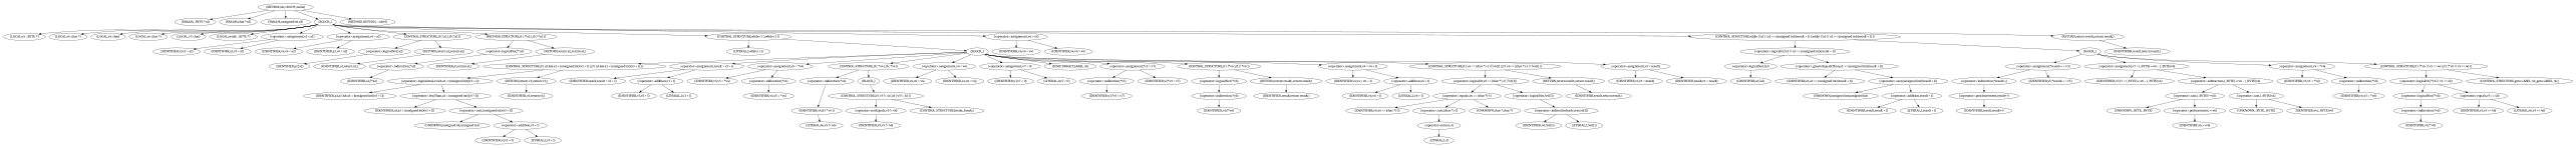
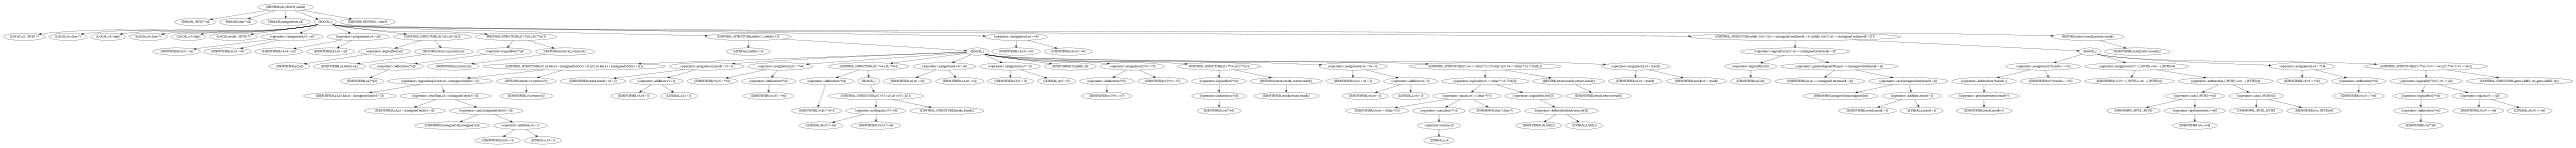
  digraph {
    fontname=Merriweather
    node [fontname=Merriweather]
    edge [fontname=Merriweather]
    n1 [label="(METHOD,do_rfc1035_name)"]
    n2 [label="(PARAM,_BYTE *a1)"]
    n3 [label="(PARAM,char *a2)"]
    n4 [label="(PARAM,unsigned int a3)"]
    n5 [label="(BLOCK,,)"]
    n6 [label="(METHOD_RETURN,__cdecl)"]
    n7 [label="(LOCAL,v3: _BYTE *)"]
    n8 [label="(LOCAL,v4: char *)"]
    n9 [label="(LOCAL,v5: char)"]
    n10 [label="(LOCAL,v6: char *)"]
    n11 [label="(LOCAL,v7: char)"]
    n12 [label="(LOCAL,result: _BYTE *)"]
    n13 [label="(<operator>.assignment,v3 = a1)"]
    n14 [label="(<operator>.assignment,v4 = a2)"]
    n15 [label="(CONTROL_STRUCTURE,if ( !a2 ),if ( !a2 ))"]
    n16 [label="(METHOD_STRUCTURE,if ( !*a2 ),if ( !*a2 ))"]
    n17 [label="(CONTROL_STRUCTURE,while ( 1 ),while ( 1 ))"]
    n18 [label="(<operator>.assignment,v6 = v4)"]
    n19 [label="(CONTROL_STRUCTURE,while ( !a3 || a3 >= (unsigned int)(result + 1) ),while ( !a3 || a3 >= (unsigned int)(result + 1) ))"]
    n20 [label="(RETURN,return result;,return result;)"]
    n21 [label="(IDENTIFIER,v3,v3 = a1)"]
    n22 [label="(IDENTIFIER,a1,v3 = a1)"]
    n23 [label="(IDENTIFIER,v4,v4 = a2)"]
    n24 [label="(IDENTIFIER,a2,v4 = a2)"]
    n25 [label="(<operator>.logicalNot,!a2)"]
    n26 [label="(RETURN,return a1;,return a1;)"]
    n27 [label="(<operator>.logicalNot,!*a2)"]
    n28 [label="(RETURN,return a1;,return a1;)"]
    n29 [label="(LITERAL,1,while ( 1 ))"]
    n30 [label="(BLOCK,,)"]
    n31 [label="(IDENTIFIER,v6,v6 = v4)"]
    n32 [label="(IDENTIFIER,v4,v6 = v4)"]
    n33 [label="(<operator>.logicalOr,!a3 || a3 >= (unsigned int)(result + 1))"]
    n34 [label="(BLOCK,,)"]
    n35 [label="(IDENTIFIER,result,return result;)"]
    n36 [label="(IDENTIFIER,a2,!a2)"]
    n37 [label="(IDENTIFIER,a1,return a1;)"]
    n38 [label="(<operator>.indirection,*a2)"]
    n39 [label="(IDENTIFIER,a1,return a1;)"]
    n40 [label="(IDENTIFIER,a2,!*a2)"]
    n41 [label="(CONTROL_STRUCTURE,if ( a3 && a3 < (unsigned int)(v3 + 1) ),if ( a3 && a3 < (unsigned int)(v3 + 1) ))"]
    n42 [label="(<operator>.assignment,result = v3 + 1)"]
    n43 [label="(<operator>.assignment,v5 = *v4)"]
    n44 [label="(CONTROL_STRUCTURE,if ( *v4 ),if ( *v4 ))"]
    n45 [label="(<operator>.assignment,v6 = v4)"]
    n46 [label="(<operator>.assignment,v7 = 0)"]
    n47 [label="(JUMP_TARGET,LABEL_16)"]
    n48 [label="(<operator>.assignment,*v3 = v7)"]
    n49 [label="(CONTROL_STRUCTURE,if ( !*v6 ),if ( !*v6 ))"]
    n50 [label="(<operator>.assignment,v4 = v6 + 1)"]
    n51 [label="(CONTROL_STRUCTURE,if ( v6 == (char *)-1 || !v6[1] ),if ( v6 == (char *)-1 || !v6[1] ))"]
    n52 [label="(<operator>.assignment,v3 = result)"]
    n53 [label="(<operator>.logicalAnd,a3 && a3 < (unsigned int)(v3 + 1))"]
    n54 [label="(RETURN,return v3;,return v3;)"]
    n55 [label="(IDENTIFIER,result,result = v3 + 1)"]
    n56 [label="(<operator>.addition,v3 + 1)"]
    n57 [label="(IDENTIFIER,v5,v5 = *v4)"]
    n58 [label="(<operator>.indirection,*v4)"]
    n59 [label="(<operator>.indirection,*v4)"]
    n60 [label="(BLOCK,,)"]
    n61 [label="(IDENTIFIER,v6,v6 = v4)"]
    n62 [label="(IDENTIFIER,v4,v6 = v4)"]
    n63 [label="(IDENTIFIER,v7,v7 = 0)"]
    n64 [label="(LITERAL,0,v7 = 0)"]
    n65 [label="(<operator>.indirection,*v3)"]
    n66 [label="(IDENTIFIER,v7,*v3 = v7)"]
    n67 [label="(<operator>.logicalNot,!*v6)"]
    n68 [label="(RETURN,return result;,return result;)"]
    n69 [label="(IDENTIFIER,v4,v4 = v6 + 1)"]
    n70 [label="(<operator>.addition,v6 + 1)"]
    n71 [label="(<operator>.logicalOr,v6 == (char *)-1 || !v6[1])"]
    n72 [label="(RETURN,return result;,return result;)"]
    n73 [label="(IDENTIFIER,v3,v3 = result)"]
    n74 [label="(IDENTIFIER,result,v3 = result)"]
    n75 [label="(IDENTIFIER,a3,a3 && a3 < (unsigned int)(v3 + 1))"]
    n76 [label="(<operator>.lessThan,a3 < (unsigned int)(v3 + 1))"]
    n77 [label="(IDENTIFIER,v3,return v3;)"]
    n78 [label="(IDENTIFIER,a3,a3 < (unsigned int)(v3 + 1))"]
    n79 [label="(<operator>.cast,(unsigned int)(v3 + 1))"]
    n80 [label="(UNKNOWN,unsigned int,unsigned int)"]
    n81 [label="(<operator>.addition,v3 + 1)"]
    n82 [label="(IDENTIFIER,v3,v3 + 1)"]
    n83 [label="(LITERAL,1,v3 + 1)"]
    n84 [label="(IDENTIFIER,v3,v3 + 1)"]
    n85 [label="(LITERAL,1,v3 + 1)"]
    n86 [label="(IDENTIFIER,v4,v5 = *v4)"]
    n87 [label="(IDENTIFIER,v4,if ( *v4 ))"]
    n88 [label="(CONTROL_STRUCTURE,if ( v5 != 46 ),if ( v5 != 46 ))"]
    n89 [label="(<operator>.notEquals,v5 != 46)"]
    n90 [label="(CONTROL_STRUCTURE,break;,break;)"]
    n91 [label="(IDENTIFIER,v5,v5 != 46)"]
    n92 [label="(LITERAL,46,v5 != 46)"]
    n93 [label="(IDENTIFIER,v3,*v3 = v7)"]
    n94 [label="(<operator>.indirection,*v6)"]
    n95 [label="(IDENTIFIER,result,return result;)"]
    n96 [label="(IDENTIFIER,v6,!*v6)"]
    n97 [label="(IDENTIFIER,v6,v6 + 1)"]
    n98 [label="(LITERAL,1,v6 + 1)"]
    n99 [label="(<operator>.equals,v6 == (char *)-1)"]
    n100 [label="(<operator>.logicalNot,!v6[1])"]
    n101 [label="(IDENTIFIER,result,return result;)"]
    n102 [label="(IDENTIFIER,v6,v6 == (char *)-1)"]
    n103 [label="(<operator>.cast,(char *)-1)"]
    n104 [label="(UNKNOWN,char *,char *)"]
    n105 [label="(<operator>.indirectIndexAccess,v6[1])"]
    n106 [label="(<operator>.minus,-1)"]
    n107 [label="(LITERAL,1,-1)"]
    n108 [label="(IDENTIFIER,v6,!v6[1])"]
    n109 [label="(LITERAL,1,!v6[1])"]
    n110 [label="(<operator>.logicalNot,!a3)"]
    n111 [label="(<operator>.greaterEqualsThan,a3 >= (unsigned int)(result + 1))"]
    n112 [label="(<operator>.assignment,*result++ = v5)"]
    n113 [label="(<operator>.assignment,v7 = (_BYTE)++v6 - (_BYTE)v4)"]
    n114 [label="(<operator>.assignment,v5 = *v6)"]
    n115 [label="(CONTROL_STRUCTURE,if ( !*v6 || v5 == 46 ),if ( !*v6 || v5 == 46 ))"]
    n116 [label="(IDENTIFIER,a3,!a3)"]
    n117 [label="(IDENTIFIER,a3,a3 >= (unsigned int)(result + 1))"]
    n118 [label="(<operator>.cast,(unsigned int)(result + 1))"]
    n119 [label="(UNKNOWN,unsigned int,unsigned int)"]
    n120 [label="(<operator>.addition,result + 1)"]
    n121 [label="(IDENTIFIER,result,result + 1)"]
    n122 [label="(LITERAL,1,result + 1)"]
    n123 [label="(<operator>.indirection,*result++)"]
    n124 [label="(IDENTIFIER,v5,*result++ = v5)"]
    n125 [label="(IDENTIFIER,v7,v7 = (_BYTE)++v6 - (_BYTE)v4)"]
    n126 [label="(<operator>.subtraction,(_BYTE)++v6 - (_BYTE)v4)"]
    n127 [label="(IDENTIFIER,v5,v5 = *v6)"]
    n128 [label="(<operator>.indirection,*v6)"]
    n129 [label="(<operator>.logicalOr,!*v6 || v5 == 46)"]
    n130 [label="(CONTROL_STRUCTURE,goto LABEL_16;,goto LABEL_16;)"]
    n131 [label="(<operator>.postIncrement,result++)"]
    n132 [label="(IDENTIFIER,result,result++)"]
    n133 [label="(<operator>.cast,(_BYTE)++v6)"]
    n134 [label="(<operator>.cast,(_BYTE)v4)"]
    n135 [label="(UNKNOWN,_BYTE,_BYTE)"]
    n136 [label="(<operator>.preIncrement,++v6)"]
    n137 [label="(UNKNOWN,_BYTE,_BYTE)"]
    n138 [label="(IDENTIFIER,v4,(_BYTE)v4)"]
    n139 [label="(IDENTIFIER,v6,++v6)"]
    n140 [label="(IDENTIFIER,v6,v5 = *v6)"]
    n141 [label="(<operator>.logicalNot,!*v6)"]
    n142 [label="(<operator>.equals,v5 == 46)"]
    n143 [label="(<operator>.indirection,*v6)"]
    n144 [label="(IDENTIFIER,v5,v5 == 46)"]
    n145 [label="(LITERAL,46,v5 == 46)"]
    n146 [label="(IDENTIFIER,v6,!*v6)"]
    n1 -> n2
    n1 -> n3
    n1 -> n4
    n1 -> n5
    n1 -> n6
    n5 -> n7
    n5 -> n8
    n5 -> n9
    n5 -> n10
    n5 -> n11
    n5 -> n12
    n5 -> n13
    n5 -> n14
    n5 -> n15
    n5 -> n16
    n5 -> n17
    n5 -> n18
    n5 -> n19
    n5 -> n20
    n13 -> n21
    n13 -> n22
    n14 -> n23
    n14 -> n24
    n15 -> n25
    n15 -> n26
    n16 -> n27
    n16 -> n28
    n17 -> n29
    n17 -> n30
    n18 -> n31
    n18 -> n32
    n19 -> n33
    n19 -> n34
    n20 -> n35
    n25 -> n36
    n26 -> n37
    n27 -> n38
    n28 -> n39
    n30 -> n41
    n30 -> n42
    n30 -> n43
    n30 -> n44
    n30 -> n45
    n30 -> n46
    n30 -> n47
    n30 -> n48
    n30 -> n49
    n30 -> n50
    n30 -> n51
    n30 -> n52
    n33 -> n110
    n33 -> n111
    n34 -> n112
    n34 -> n113
    n34 -> n114
    n34 -> n115
    n38 -> n40
    n41 -> n53
    n41 -> n54
    n42 -> n55
    n42 -> n56
    n43 -> n57
    n43 -> n58
    n44 -> n59
    n44 -> n60
    n45 -> n61
    n45 -> n62
    n46 -> n63
    n46 -> n64
    n48 -> n65
    n48 -> n66
    n49 -> n67
    n49 -> n68
    n50 -> n69
    n50 -> n70
    n51 -> n71
    n51 -> n72
    n52 -> n73
    n52 -> n74
    n53 -> n75
    n53 -> n76
    n54 -> n77
    n56 -> n84
    n56 -> n85
    n58 -> n86
    n59 -> n87
    n60 -> n88
    n65 -> n93
    n67 -> n94
    n68 -> n95
    n70 -> n97
    n70 -> n98
    n71 -> n99
    n71 -> n100
    n72 -> n101
    n76 -> n78
    n76 -> n79
    n79 -> n80
    n79 -> n81
    n81 -> n82
    n81 -> n83
    n88 -> n89
    n88 -> n90
    n89 -> n91
-   n87 -> n92
+   n89 -> n92
    n94 -> n96
    n99 -> n102
    n99 -> n103
    n99 -> n104
    n100 -> n105
    n103 -> n106
    n105 -> n108
    n105 -> n109
    n106 -> n107
    n110 -> n116
    n111 -> n117
    n111 -> n118
    n112 -> n123
    n112 -> n124
    n113 -> n125
    n113 -> n126
    n114 -> n127
    n114 -> n128
    n115 -> n129
    n115 -> n130
    n118 -> n119
    n118 -> n120
    n120 -> n121
    n120 -> n122
    n123 -> n131
    n126 -> n133
    n126 -> n134
    n128 -> n140
    n129 -> n141
    n129 -> n142
    n131 -> n132
    n133 -> n135
    n133 -> n136
    n134 -> n137
    n134 -> n138
    n136 -> n139
    n141 -> n143
    n142 -> n144
    n142 -> n145
    n143 -> n146
  }
